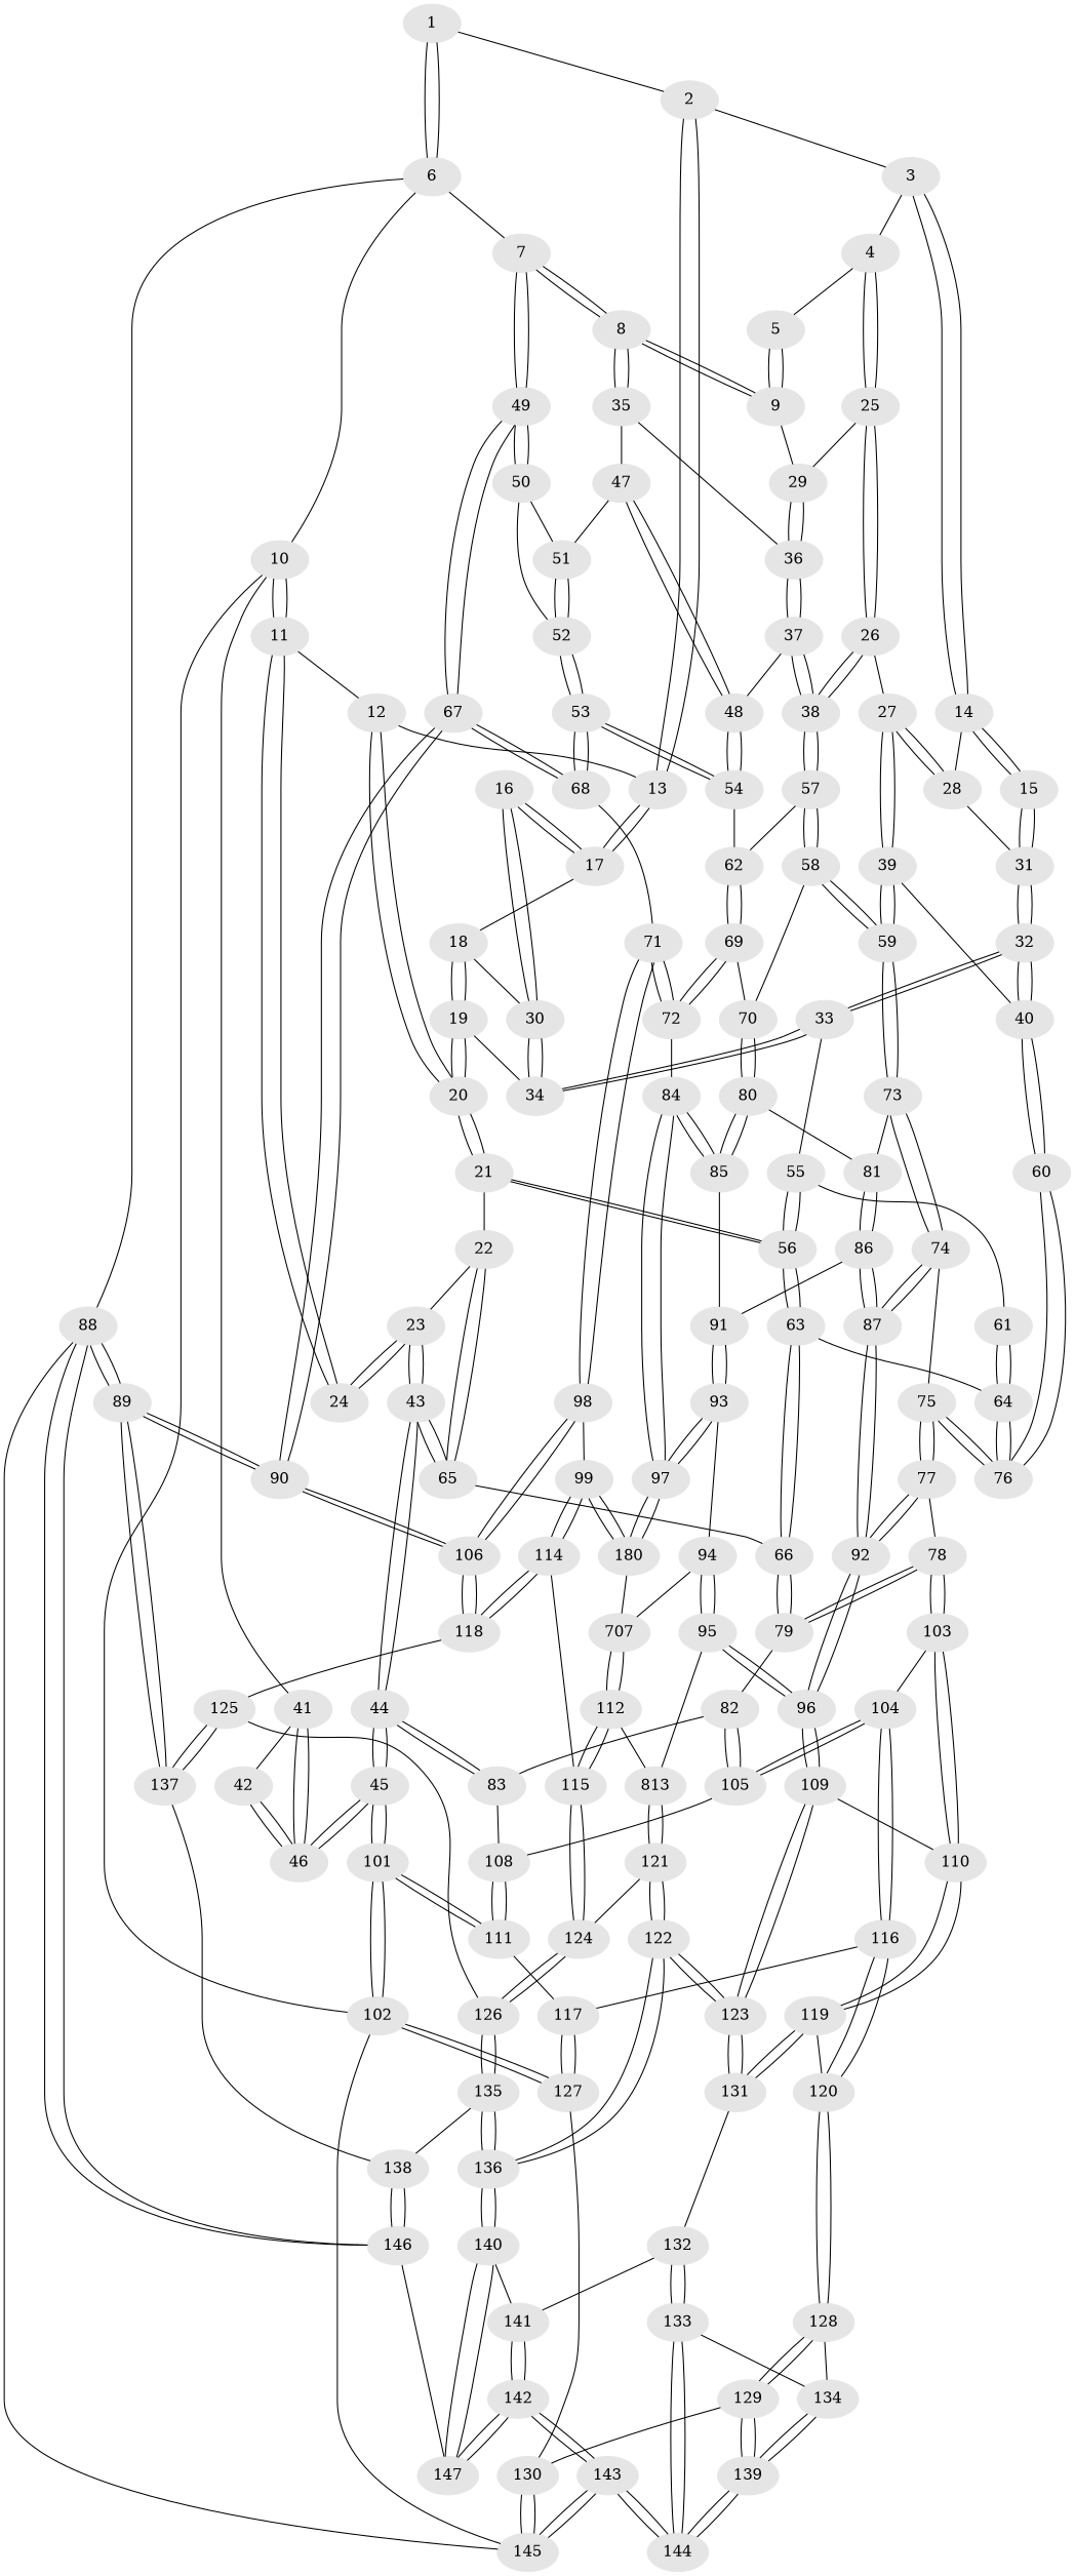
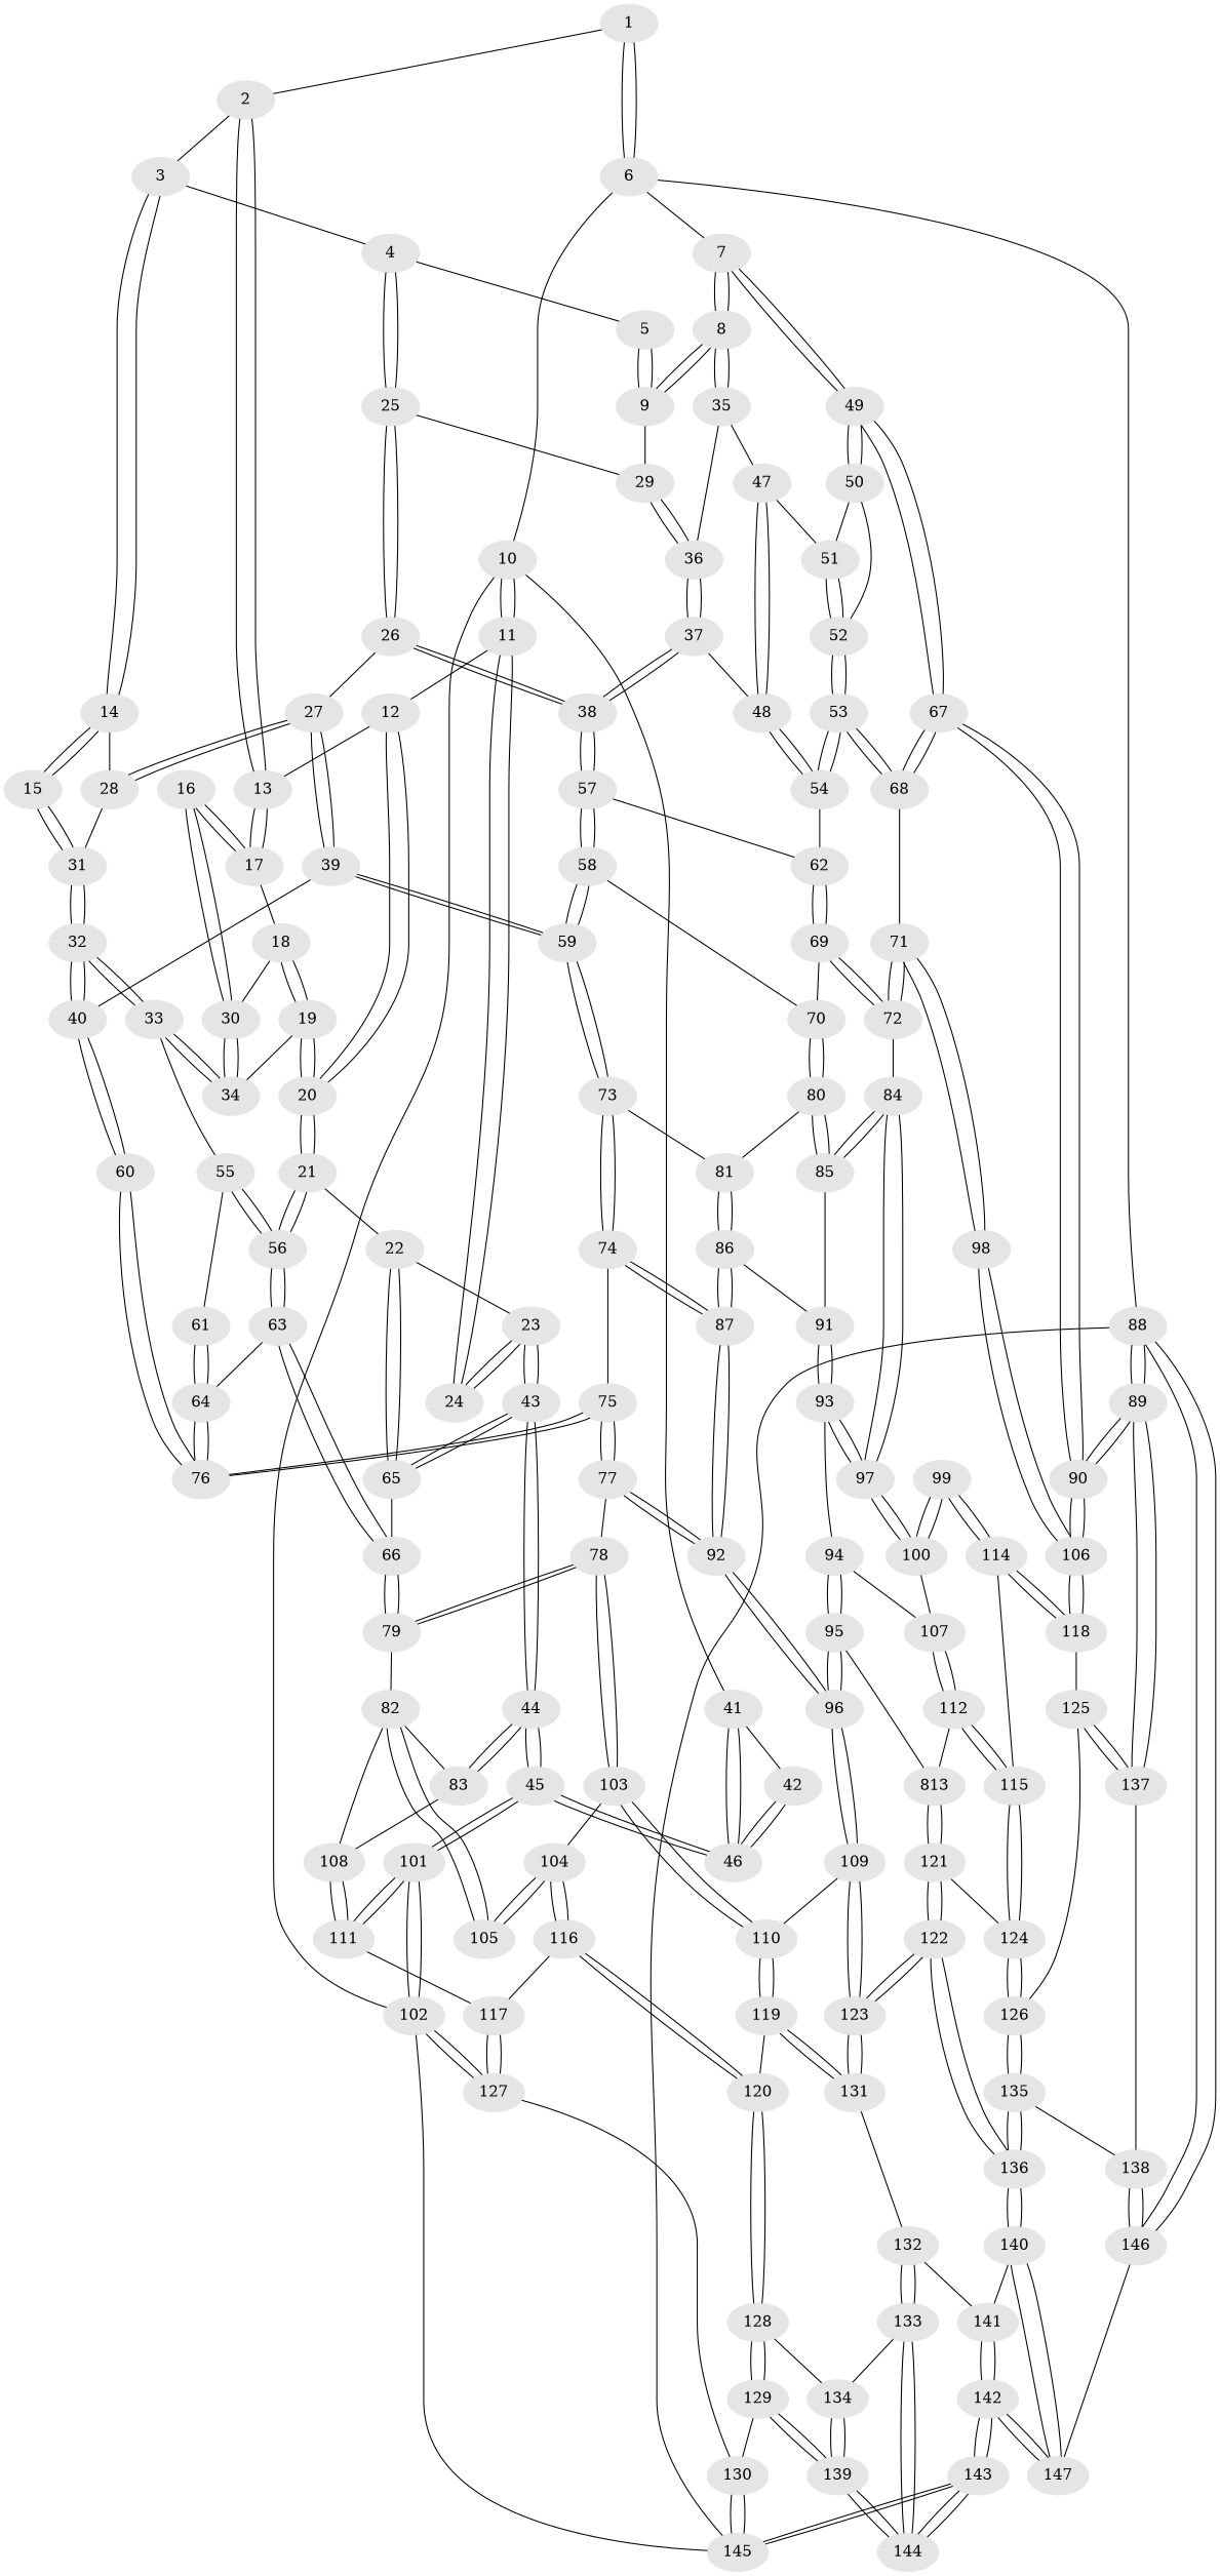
  graph {
    node [color=gray90 style=filled]
    1
    2
    6
    3
    13
    7
    10
    88
    4
    14
    17
    5
    25
    15
    28
    9
    29
    26
    8
    49
    11
    41
    102
    89
    145
    146
    35
    50
    67
    36
    47
    12
    24
    42
    46
    127
    20
    21
    18
    31
    16
    30
    32
    34
    19
    22
    56
    23
    65
    63
    43
    66
    44
    27
    38
    39
    57
    40
    59
    37
    33
    55
    60
    61
    48
    51
    54
    62
    58
    73
    76
    45
    83
    101
    108
    111
    52
    68
    90
    53
    71
    69
    64
    70
    80
    74
    81
    72
    79
    82
    106
    98
    84
    85
    99
    97
    75
    87
    86
    77
    92
    78
    103
    96
    104
    110
    105
    91
-   100 [label=180]
+   100
    93
    137
    147
    138
    118
    94
    109
    95
-   107 [label=707]
+   107
    n119 [label=813]
    112
    121
    123
    114
    115
    117
    130
    116
    119
    120
    125
    131
    124
    122
    126
    128
    132
    129
    134
    136
    140
    135
    139
    144
    133
    141
    142
    143
    1 -- 2
    1 -- 6
    1 -- 6
    2 -- 3
    2 -- 13
    2 -- 13
    6 -- 7
    6 -- 10
    6 -- 88
    3 -- 4
    3 -- 14
    3 -- 14
    13 -- 17
    13 -- 17
    7 -- 8
    7 -- 8
    7 -- 49
    7 -- 49
    10 -- 11
    10 -- 11
    10 -- 41
    10 -- 102
    88 -- 89
    88 -- 89
    88 -- 145
    88 -- 146
    88 -- 146
    4 -- 5
    4 -- 25
    4 -- 25
    14 -- 15
    14 -- 15
    14 -- 28
    17 -- 18
    5 -- 9
    5 -- 9
    25 -- 29
    25 -- 26
    25 -- 26
    15 -- 31
    15 -- 31
    28 -- 31
    9 -- 29
    29 -- 36
    29 -- 36
    26 -- 27
    26 -- 38
    26 -- 38
    8 -- 9
    8 -- 9
    8 -- 35
    8 -- 35
    49 -- 50
    49 -- 50
    49 -- 67
    49 -- 67
    11 -- 12
    11 -- 24
    11 -- 24
    41 -- 42
    41 -- 46
    41 -- 46
    102 -- 145
    102 -- 127
    102 -- 127
    89 -- 90
    89 -- 90
    89 -- 137
    89 -- 137
    146 -- 147
    35 -- 36
    35 -- 47
    50 -- 51
    50 -- 52
    67 -- 68
    67 -- 68
    67 -- 90
    67 -- 90
    36 -- 37
    36 -- 37
    47 -- 48
    47 -- 48
    47 -- 51
    12 -- 13
    12 -- 20
    12 -- 20
    42 -- 46
    42 -- 46
    127 -- 130
    20 -- 21
    20 -- 21
    21 -- 22
    21 -- 56
    21 -- 56
    18 -- 30
    18 -- 19
    18 -- 19
    31 -- 32
    31 -- 32
    16 -- 17
    16 -- 17
    16 -- 30
    16 -- 30
    30 -- 34
    30 -- 34
    32 -- 40
    32 -- 40
    32 -- 33
    32 -- 33
    19 -- 20
    19 -- 20
    19 -- 34
    22 -- 23
    22 -- 65
    22 -- 65
    56 -- 63
    56 -- 63
    23 -- 24
    23 -- 24
    23 -- 43
    23 -- 43
    65 -- 66
    63 -- 66
    63 -- 66
    63 -- 64
    43 -- 65
    43 -- 65
    43 -- 44
    43 -- 44
    66 -- 79
    66 -- 79
    44 -- 45
    44 -- 45
    44 -- 83
    44 -- 83
    27 -- 28
    27 -- 28
    27 -- 39
    27 -- 39
    38 -- 57
    38 -- 57
    39 -- 40
    39 -- 59
    39 -- 59
    57 -- 62
    57 -- 58
    57 -- 58
    40 -- 60
    40 -- 60
    59 -- 73
    59 -- 73
    37 -- 38
    37 -- 38
    37 -- 48
    33 -- 34
    33 -- 34
    33 -- 55
    55 -- 56
    55 -- 56
    55 -- 61
    60 -- 76
    60 -- 76
    61 -- 64
    61 -- 64
    48 -- 54
    48 -- 54
    51 -- 52
    51 -- 52
    54 -- 62
    62 -- 69
    62 -- 69
    58 -- 59
    58 -- 59
    58 -- 70
    73 -- 74
    73 -- 74
    73 -- 81
    45 -- 46
    45 -- 46
    45 -- 101
    45 -- 101
    83 -- 108
    101 -- 102
    101 -- 102
    101 -- 111
    101 -- 111
    108 -- 111
    108 -- 111
    111 -- 117
    52 -- 53
    52 -- 53
    68 -- 71
    90 -- 106
    90 -- 106
    53 -- 54
    53 -- 54
    53 -- 68
    53 -- 68
    71 -- 72
    71 -- 72
    71 -- 98
    71 -- 98
    69 -- 70
    69 -- 72
    69 -- 72
    64 -- 76
    64 -- 76
    70 -- 80
    70 -- 80
    80 -- 81
    80 -- 85
    80 -- 85
    74 -- 75
    74 -- 87
    74 -- 87
    81 -- 86
    81 -- 86
    72 -- 84
    79 -- 82
    82 -- 83
    82 -- 105
    82 -- 105
    106 -- 118
    106 -- 118
    98 -- 106
    98 -- 106
-   98 -- 99
    84 -- 85
    84 -- 85
    84 -- 97
    84 -- 97
    85 -- 91
    99 -- 100
    99 -- 100
    99 -- 114
    99 -- 114
    97 -- 100
    97 -- 100
    75 -- 76
    75 -- 76
    75 -- 77
    75 -- 77
    87 -- 92
    87 -- 92
    86 -- 87
    86 -- 87
    86 -- 91
    77 -- 92
    77 -- 92
    77 -- 78
    92 -- 96
    92 -- 96
    78 -- 79
    78 -- 79
    78 -- 103
    78 -- 103
    103 -- 104
    103 -- 110
    103 -- 110
    96 -- 109
    96 -- 109
    104 -- 105
    104 -- 105
    104 -- 116
    104 -- 116
    110 -- 119
    110 -- 119
-   105 -- 108
+   82 -- 108
    91 -- 93
    91 -- 93
    100 -- 107
    93 -- 97
    93 -- 97
    93 -- 94
    137 -- 138
    138 -- 146
    138 -- 146
    118 -- 125
    94 -- 95
    94 -- 95
    94 -- 107
    109 -- 110
    109 -- 123
    109 -- 123
    95 -- 96
    95 -- 96
    95 -- n119
    107 -- 112
    107 -- 112
    n119 -- 121
    n119 -- 121
    112 -- n119
    112 -- 115
    112 -- 115
    121 -- 124
    121 -- 122
    121 -- 122
    123 -- 131
    123 -- 131
    114 -- 118
    114 -- 118
    114 -- 115
    115 -- 124
    115 -- 124
    117 -- 127
    117 -- 127
    130 -- 145
    130 -- 145
    116 -- 117
    116 -- 120
    116 -- 120
    119 -- 120
    119 -- 131
    119 -- 131
    120 -- 128
    120 -- 128
    125 -- 137
    125 -- 137
    125 -- 126
    131 -- 132
    124 -- 126
    124 -- 126
    122 -- 123
    122 -- 123
    122 -- 136
    122 -- 136
    126 -- 135
    126 -- 135
    128 -- 129
    128 -- 129
    128 -- 134
    132 -- 133
    132 -- 133
    132 -- 141
    129 -- 130
    129 -- 139
    129 -- 139
    134 -- 139
    134 -- 139
    136 -- 140
    136 -- 140
    140 -- 147
    140 -- 147
    140 -- 141
    135 -- 138
    135 -- 136
    135 -- 136
    139 -- 144
    139 -- 144
    133 -- 134
    133 -- 144
    133 -- 144
    141 -- 142
    141 -- 142
    142 -- 147
    142 -- 147
    142 -- 143
    142 -- 143
    143 -- 145
    143 -- 145
    143 -- 144
    143 -- 144
  }
